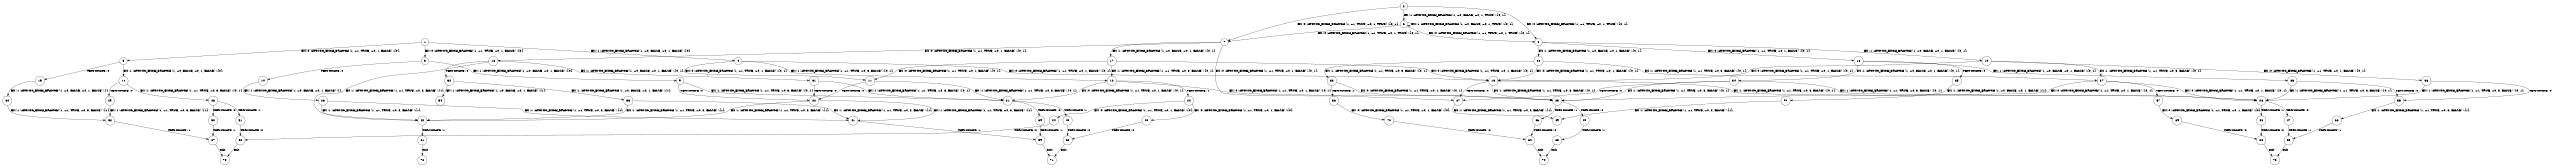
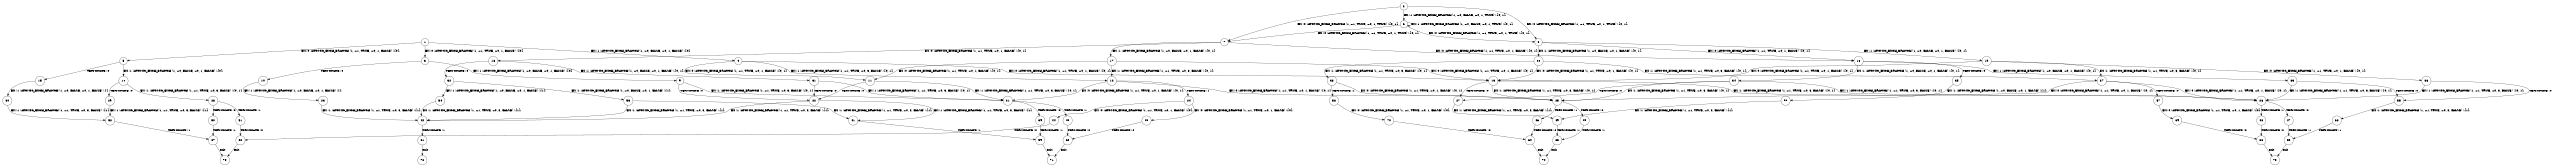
  digraph {
    node [shape=circle]
    1
    3
    4
    5
    2
    6
    7
    8
    9
    10
    11
    12
    13
    14
    15
    16
    17
    18
    19
    20
    21
    22
    23
    24
    25
    26
    27
    28
    29
    30
    31
    32
    33
    34
    35
    36
    37
    38
    39
    40
    41
    42
    43
    44
    45
    46
    47
    48
    49
    50
    51
    52
    53
    54
    55
    56
    57
    58
    59
    60
    61
    62
    63
    64
    65
    66
    67
    68
    69
    70
    71
    72
    73
    74
    75
    1 -> 3 [label="EX !0 !ATOMIC_EXCH_BRANCH (1, +1, TRUE, +0, 1, FALSE) !{0}"]
    1 -> 4 [label="EX !1 !ATOMIC_EXCH_BRANCH (1, +0, FALSE, +0, 1, FALSE) !{0}"]
    1 -> 5 [label="EX !0 !ATOMIC_EXCH_BRANCH (1, +1, TRUE, +0, 1, FALSE) !{0}"]
    3 -> 9 [label="EX !1 !ATOMIC_EXCH_BRANCH (1, +0, FALSE, +0, 1, FALSE) !{0}"]
    3 -> 10 [label="TERMINATE !0"]
    4 -> 11 [label="EX !0 !ATOMIC_EXCH_BRANCH (1, +1, TRUE, +0, 1, FALSE) !{0, 1}"]
    4 -> 12 [label="EX !1 !ATOMIC_EXCH_BRANCH (1, +1, TRUE, +0, 3, FALSE) !{0, 1}"]
    4 -> 13 [label="EX !0 !ATOMIC_EXCH_BRANCH (1, +1, TRUE, +0, 1, FALSE) !{0, 1}"]
    5 -> 14 [label="EX !1 !ATOMIC_EXCH_BRANCH (1, +0, FALSE, +0, 1, FALSE) !{0}"]
    5 -> 15 [label="TERMINATE !0"]
    2 -> 6 [label="EX !1 !ATOMIC_EXCH_BRANCH (1, +0, FALSE, +0, 1, TRUE) !{0, 1}"]
    2 -> 7 [label="EX !0 !ATOMIC_EXCH_BRANCH (1, +1, TRUE, +0, 1, TRUE) !{0, 1}"]
    2 -> 8 [label="EX !0 !ATOMIC_EXCH_BRANCH (1, +1, TRUE, +0, 1, TRUE) !{0, 1}"]
    6 -> 6 [label="EX !1 !ATOMIC_EXCH_BRANCH (1, +0, FALSE, +0, 1, TRUE) !{0, 1}"]
    6 -> 7 [label="EX !0 !ATOMIC_EXCH_BRANCH (1, +1, TRUE, +0, 1, TRUE) !{0, 1}"]
    6 -> 8 [label="EX !0 !ATOMIC_EXCH_BRANCH (1, +1, TRUE, +0, 1, TRUE) !{0, 1}"]
    7 -> 16 [label="EX !0 !ATOMIC_EXCH_BRANCH (1, +1, TRUE, +0, 1, FALSE) !{0, 1}"]
    7 -> 17 [label="EX !1 !ATOMIC_EXCH_BRANCH (1, +0, FALSE, +0, 1, FALSE) !{0, 1}"]
-   7 -> 27 [label="EX !0 !ATOMIC_EXCH_BRANCH (1, +1, TRUE, +0, 1, FALSE) !{0, 1}"]
+   7 -> 18 [label="EX !0 !ATOMIC_EXCH_BRANCH (1, +1, TRUE, +0, 1, FALSE) !{0, 1}"]
    8 -> 18 [label="EX !0 !ATOMIC_EXCH_BRANCH (1, +1, TRUE, +0, 1, FALSE) !{0, 1}"]
    8 -> 19 [label="EX !1 !ATOMIC_EXCH_BRANCH (1, +0, FALSE, +0, 1, FALSE) !{0, 1}"]
    8 -> 20 [label="EX !1 !ATOMIC_EXCH_BRANCH (1, +0, FALSE, +0, 1, FALSE) !{0, 1}"]
    9 -> 21 [label="EX !1 !ATOMIC_EXCH_BRANCH (1, +1, TRUE, +0, 3, FALSE) !{0, 1}"]
    9 -> 22 [label="TERMINATE !0"]
    10 -> 23 [label="EX !1 !ATOMIC_EXCH_BRANCH (1, +0, FALSE, +0, 1, FALSE) !{}"]
    11 -> 21 [label="EX !1 !ATOMIC_EXCH_BRANCH (1, +1, TRUE, +0, 3, FALSE) !{0, 1}"]
    11 -> 22 [label="TERMINATE !0"]
    12 -> 21 [label="EX !0 !ATOMIC_EXCH_BRANCH (1, +1, TRUE, +0, 1, FALSE) !{0, 1}"]
    12 -> 24 [label="TERMINATE !1"]
    12 -> 25 [label="EX !0 !ATOMIC_EXCH_BRANCH (1, +1, TRUE, +0, 1, FALSE) !{0, 1}"]
    13 -> 25 [label="EX !1 !ATOMIC_EXCH_BRANCH (1, +1, TRUE, +0, 3, FALSE) !{0, 1}"]
    13 -> 26 [label="EX !1 !ATOMIC_EXCH_BRANCH (1, +1, TRUE, +0, 3, FALSE) !{0, 1}"]
    13 -> 27 [label="TERMINATE !0"]
    14 -> 28 [label="EX !1 !ATOMIC_EXCH_BRANCH (1, +1, TRUE, +0, 3, FALSE) !{0, 1}"]
    14 -> 29 [label="TERMINATE !0"]
    15 -> 30 [label="EX !1 !ATOMIC_EXCH_BRANCH (1, +0, FALSE, +0, 1, FALSE) !{}"]
    16 -> 31 [label="EX !1 !ATOMIC_EXCH_BRANCH (1, +0, FALSE, +0, 1, FALSE) !{0, 1}"]
    16 -> 32 [label="TERMINATE !0"]
    17 -> 11 [label="EX !0 !ATOMIC_EXCH_BRANCH (1, +1, TRUE, +0, 1, FALSE) !{0, 1}"]
    17 -> 12 [label="EX !1 !ATOMIC_EXCH_BRANCH (1, +1, TRUE, +0, 3, FALSE) !{0, 1}"]
    17 -> 13 [label="EX !0 !ATOMIC_EXCH_BRANCH (1, +1, TRUE, +0, 1, FALSE) !{0, 1}"]
    18 -> 33 [label="EX !1 !ATOMIC_EXCH_BRANCH (1, +0, FALSE, +0, 1, FALSE) !{0, 1}"]
    18 -> 34 [label="EX !1 !ATOMIC_EXCH_BRANCH (1, +0, FALSE, +0, 1, FALSE) !{0, 1}"]
    18 -> 35 [label="TERMINATE !0"]
    19 -> 13 [label="EX !0 !ATOMIC_EXCH_BRANCH (1, +1, TRUE, +0, 1, FALSE) !{0, 1}"]
    19 -> 36 [label="EX !0 !ATOMIC_EXCH_BRANCH (1, +1, TRUE, +0, 1, FALSE) !{0, 1}"]
    19 -> 37 [label="EX !1 !ATOMIC_EXCH_BRANCH (1, +1, TRUE, +0, 3, FALSE) !{0, 1}"]
    20 -> 13 [label="EX !0 !ATOMIC_EXCH_BRANCH (1, +1, TRUE, +0, 1, FALSE) !{0, 1}"]
    20 -> 37 [label="EX !1 !ATOMIC_EXCH_BRANCH (1, +1, TRUE, +0, 3, FALSE) !{0, 1}"]
    20 -> 38 [label="EX !1 !ATOMIC_EXCH_BRANCH (1, +1, TRUE, +0, 3, FALSE) !{0, 1}"]
    21 -> 39 [label="TERMINATE !0"]
    21 -> 40 [label="TERMINATE !1"]
    22 -> 41 [label="EX !1 !ATOMIC_EXCH_BRANCH (1, +1, TRUE, +0, 3, FALSE) !{1}"]
    22 -> 42 [label="EX !1 !ATOMIC_EXCH_BRANCH (1, +1, TRUE, +0, 3, FALSE) !{1}"]
-   23 -> 41 [label="EX !1 !ATOMIC_EXCH_BRANCH (1, +1, TRUE, +0, 3, FALSE) !{1}"]
    23 -> 42 [label="EX !1 !ATOMIC_EXCH_BRANCH (1, +1, TRUE, +0, 3, FALSE) !{1}"]
    24 -> 43 [label="EX !0 !ATOMIC_EXCH_BRANCH (1, +1, TRUE, +0, 1, FALSE) !{0}"]
    24 -> 44 [label="EX !0 !ATOMIC_EXCH_BRANCH (1, +1, TRUE, +0, 1, FALSE) !{0}"]
    25 -> 45 [label="TERMINATE !0"]
    25 -> 46 [label="TERMINATE !1"]
    26 -> 47 [label="TERMINATE !0"]
    26 -> 48 [label="TERMINATE !1"]
    27 -> 49 [label="EX !1 !ATOMIC_EXCH_BRANCH (1, +1, TRUE, +0, 3, FALSE) !{1}"]
    28 -> 50 [label="TERMINATE !0"]
    28 -> 51 [label="TERMINATE !1"]
    29 -> 52 [label="EX !1 !ATOMIC_EXCH_BRANCH (1, +1, TRUE, +0, 3, FALSE) !{1}"]
    30 -> 52 [label="EX !1 !ATOMIC_EXCH_BRANCH (1, +1, TRUE, +0, 3, FALSE) !{1}"]
    31 -> 21 [label="EX !1 !ATOMIC_EXCH_BRANCH (1, +1, TRUE, +0, 3, FALSE) !{0, 1}"]
    31 -> 22 [label="TERMINATE !0"]
    32 -> 53 [label="EX !1 !ATOMIC_EXCH_BRANCH (1, +0, FALSE, +0, 1, FALSE) !{1}"]
    32 -> 54 [label="EX !1 !ATOMIC_EXCH_BRANCH (1, +0, FALSE, +0, 1, FALSE) !{1}"]
    33 -> 26 [label="EX !1 !ATOMIC_EXCH_BRANCH (1, +1, TRUE, +0, 3, FALSE) !{0, 1}"]
    33 -> 55 [label="TERMINATE !0"]
    34 -> 25 [label="EX !1 !ATOMIC_EXCH_BRANCH (1, +1, TRUE, +0, 3, FALSE) !{0, 1}"]
    34 -> 26 [label="EX !1 !ATOMIC_EXCH_BRANCH (1, +1, TRUE, +0, 3, FALSE) !{0, 1}"]
    34 -> 27 [label="TERMINATE !0"]
    35 -> 56 [label="EX !1 !ATOMIC_EXCH_BRANCH (1, +0, FALSE, +0, 1, FALSE) !{1}"]
    36 -> 26 [label="EX !1 !ATOMIC_EXCH_BRANCH (1, +1, TRUE, +0, 3, FALSE) !{0, 1}"]
    36 -> 55 [label="TERMINATE !0"]
    37 -> 25 [label="EX !0 !ATOMIC_EXCH_BRANCH (1, +1, TRUE, +0, 1, FALSE) !{0, 1}"]
    37 -> 26 [label="EX !0 !ATOMIC_EXCH_BRANCH (1, +1, TRUE, +0, 1, FALSE) !{0, 1}"]
    37 -> 57 [label="TERMINATE !9"]
    38 -> 25 [label="EX !0 !ATOMIC_EXCH_BRANCH (1, +1, TRUE, +0, 1, FALSE) !{0, 1}"]
    38 -> 58 [label="TERMINATE !1"]
    39 -> 59 [label="TERMINATE !1"]
    40 -> 60 [label="TERMINATE !0"]
    41 -> 59 [label="TERMINATE !1"]
    42 -> 61 [label="TERMINATE !1"]
    43 -> 60 [label="TERMINATE !0"]
    44 -> 62 [label="TERMINATE !0"]
    45 -> 63 [label="TERMINATE !1"]
    46 -> 64 [label="TERMINATE !0"]
    47 -> 65 [label="TERMINATE !1"]
    48 -> 66 [label="TERMINATE !0"]
+   49 -> 63 [label="TERMINATE !1"]
    50 -> 67 [label="TERMINATE !1"]
    51 -> 62 [label="TERMINATE !0"]
    52 -> 67 [label="TERMINATE !1"]
    53 -> 41 [label="EX !1 !ATOMIC_EXCH_BRANCH (1, +1, TRUE, +0, 3, FALSE) !{1}"]
    53 -> 42 [label="EX !1 !ATOMIC_EXCH_BRANCH (1, +1, TRUE, +0, 3, FALSE) !{1}"]
-   16 -> 42 [label="EX !1 !ATOMIC_EXCH_BRANCH (1, +1, TRUE, +0, 3, FALSE) !{1}"]
+   54 -> 42 [label="EX !1 !ATOMIC_EXCH_BRANCH (1, +1, TRUE, +0, 3, FALSE) !{1}"]
    55 -> 68 [label="EX !1 !ATOMIC_EXCH_BRANCH (1, +1, TRUE, +0, 3, FALSE) !{1}"]
    56 -> 49 [label="EX !1 !ATOMIC_EXCH_BRANCH (1, +1, TRUE, +0, 3, FALSE) !{1}"]
    57 -> 69 [label="EX !0 !ATOMIC_EXCH_BRANCH (1, +1, TRUE, +0, 1, FALSE) !{0}"]
    58 -> 70 [label="EX !0 !ATOMIC_EXCH_BRANCH (1, +1, TRUE, +0, 1, FALSE) !{0}"]
    59 -> 71 [label=exit]
    60 -> 71 [label=exit]
    61 -> 72 [label=exit]
    62 -> 73 [label=exit]
    63 -> 74 [label=exit]
    64 -> 74 [label=exit]
    65 -> 75 [label=exit]
    66 -> 75 [label=exit]
    67 -> 73 [label=exit]
    68 -> 65 [label="TERMINATE !1"]
    69 -> 66 [label="TERMINATE !0"]
    70 -> 64 [label="TERMINATE !0"]
  }
